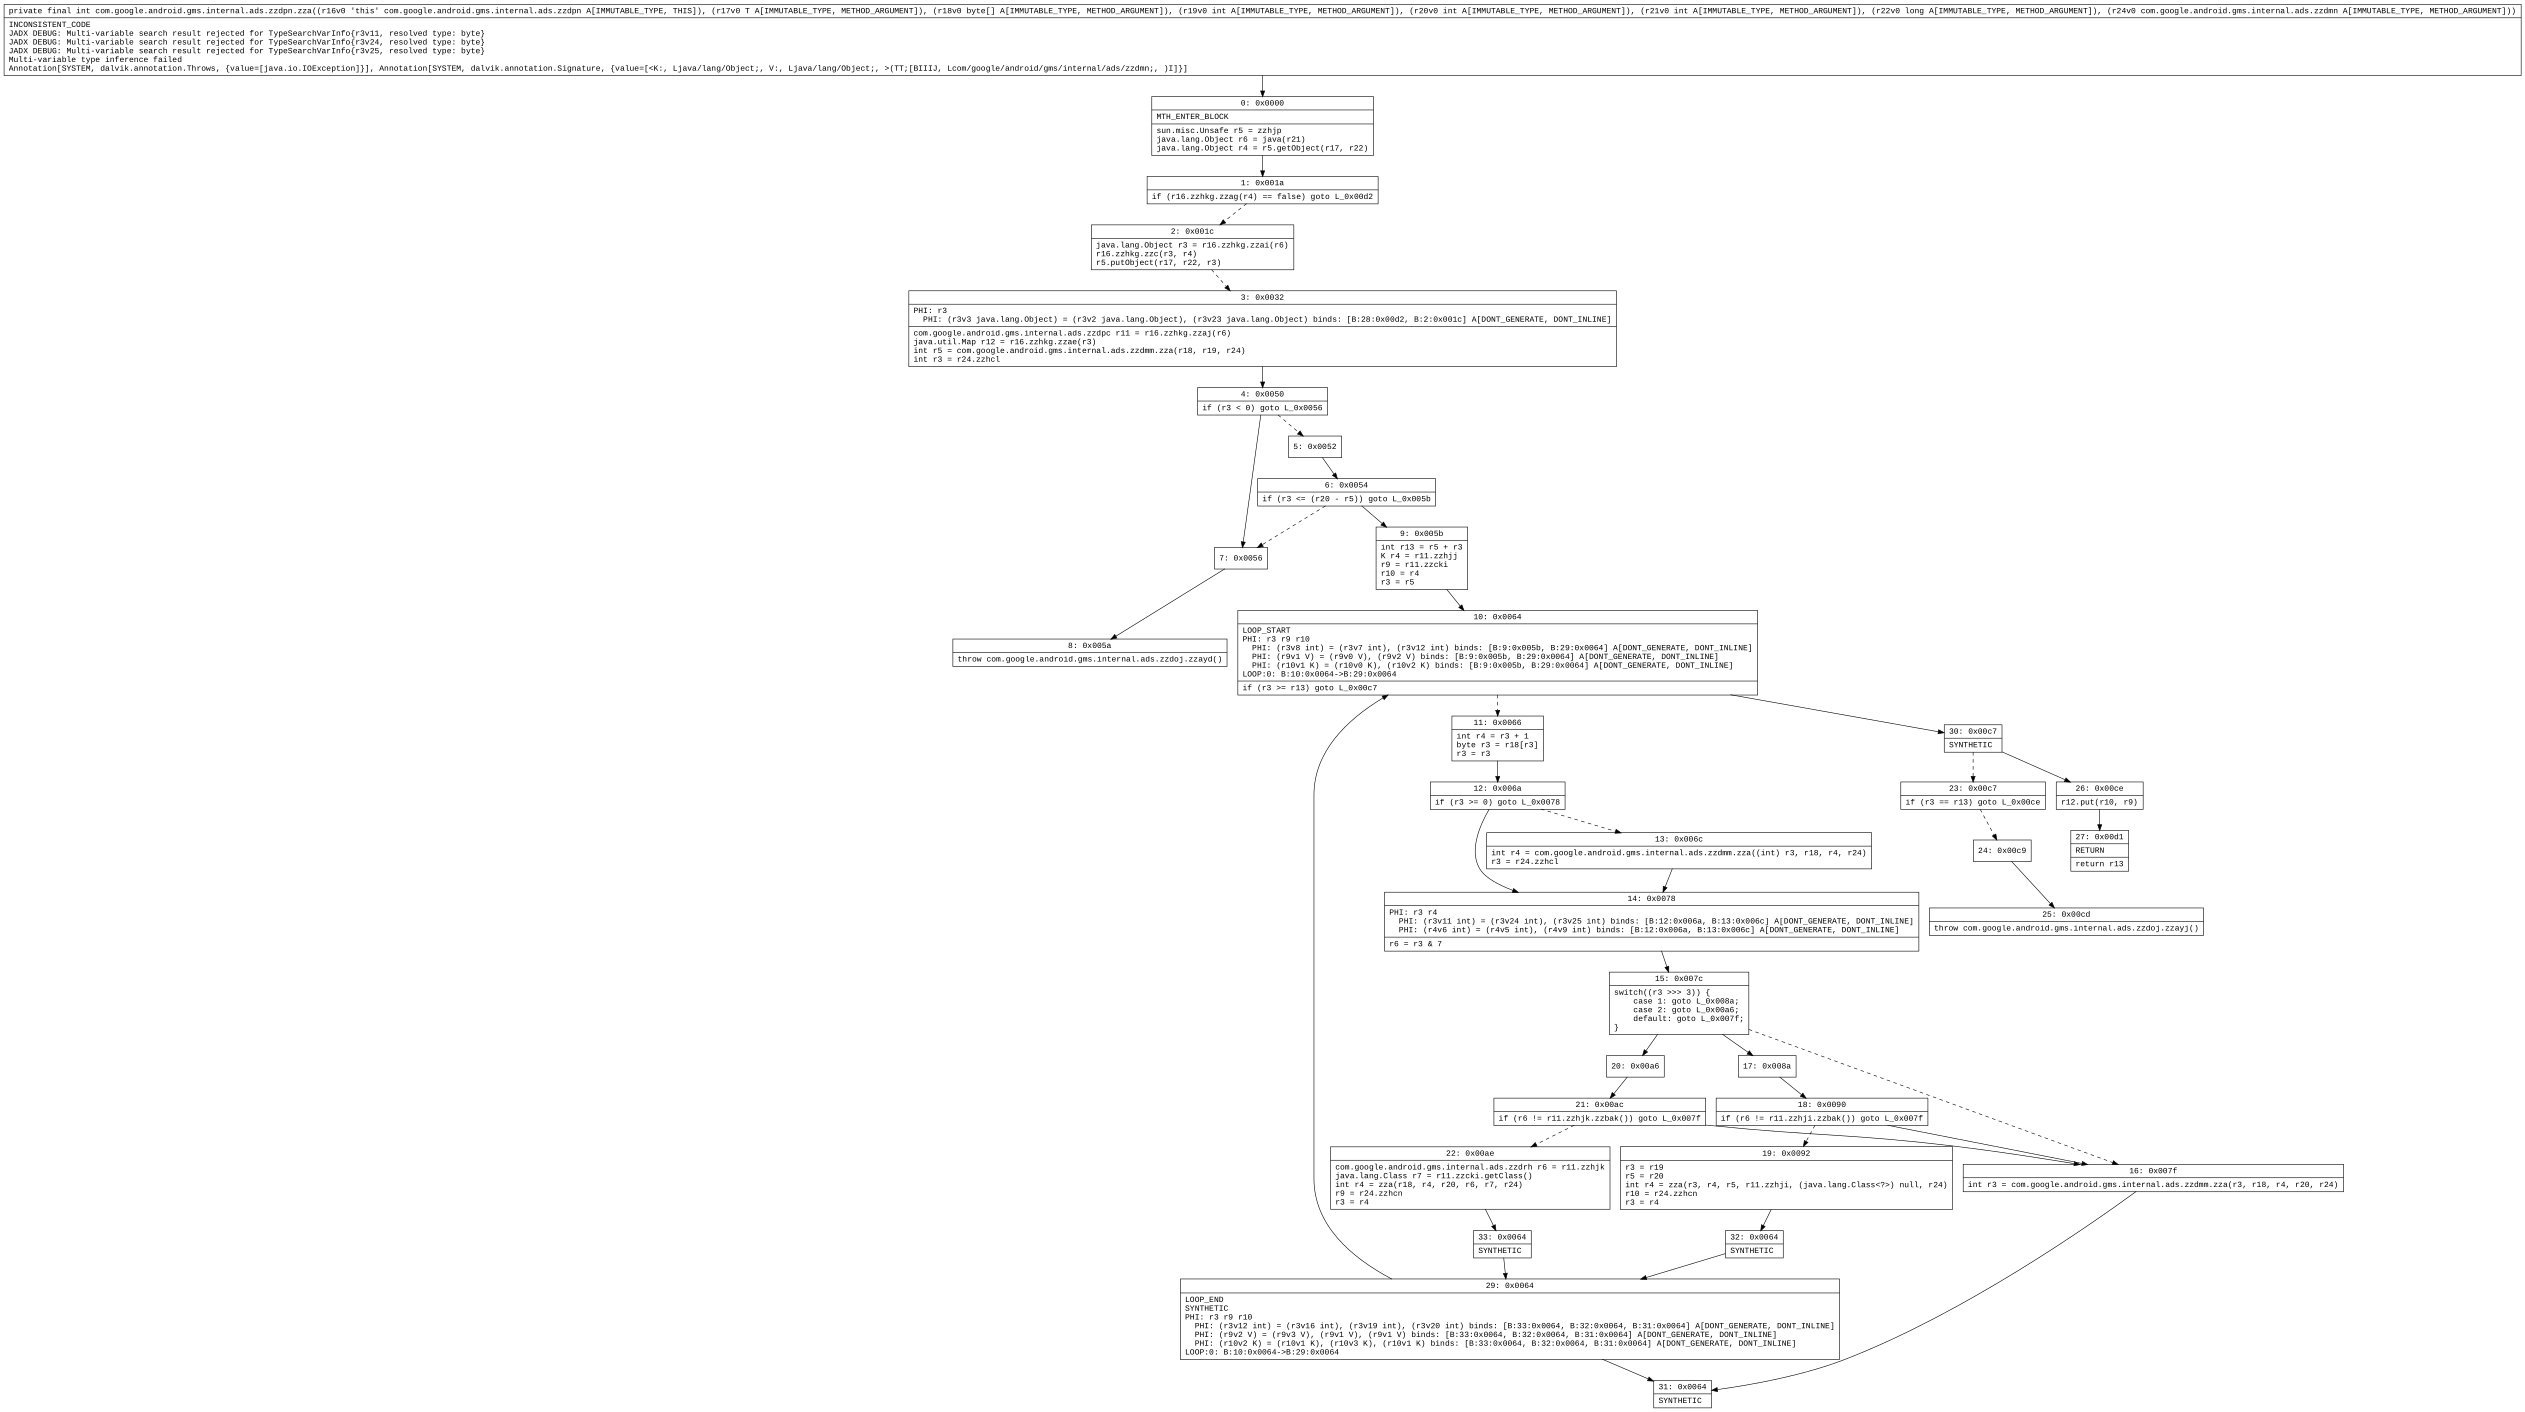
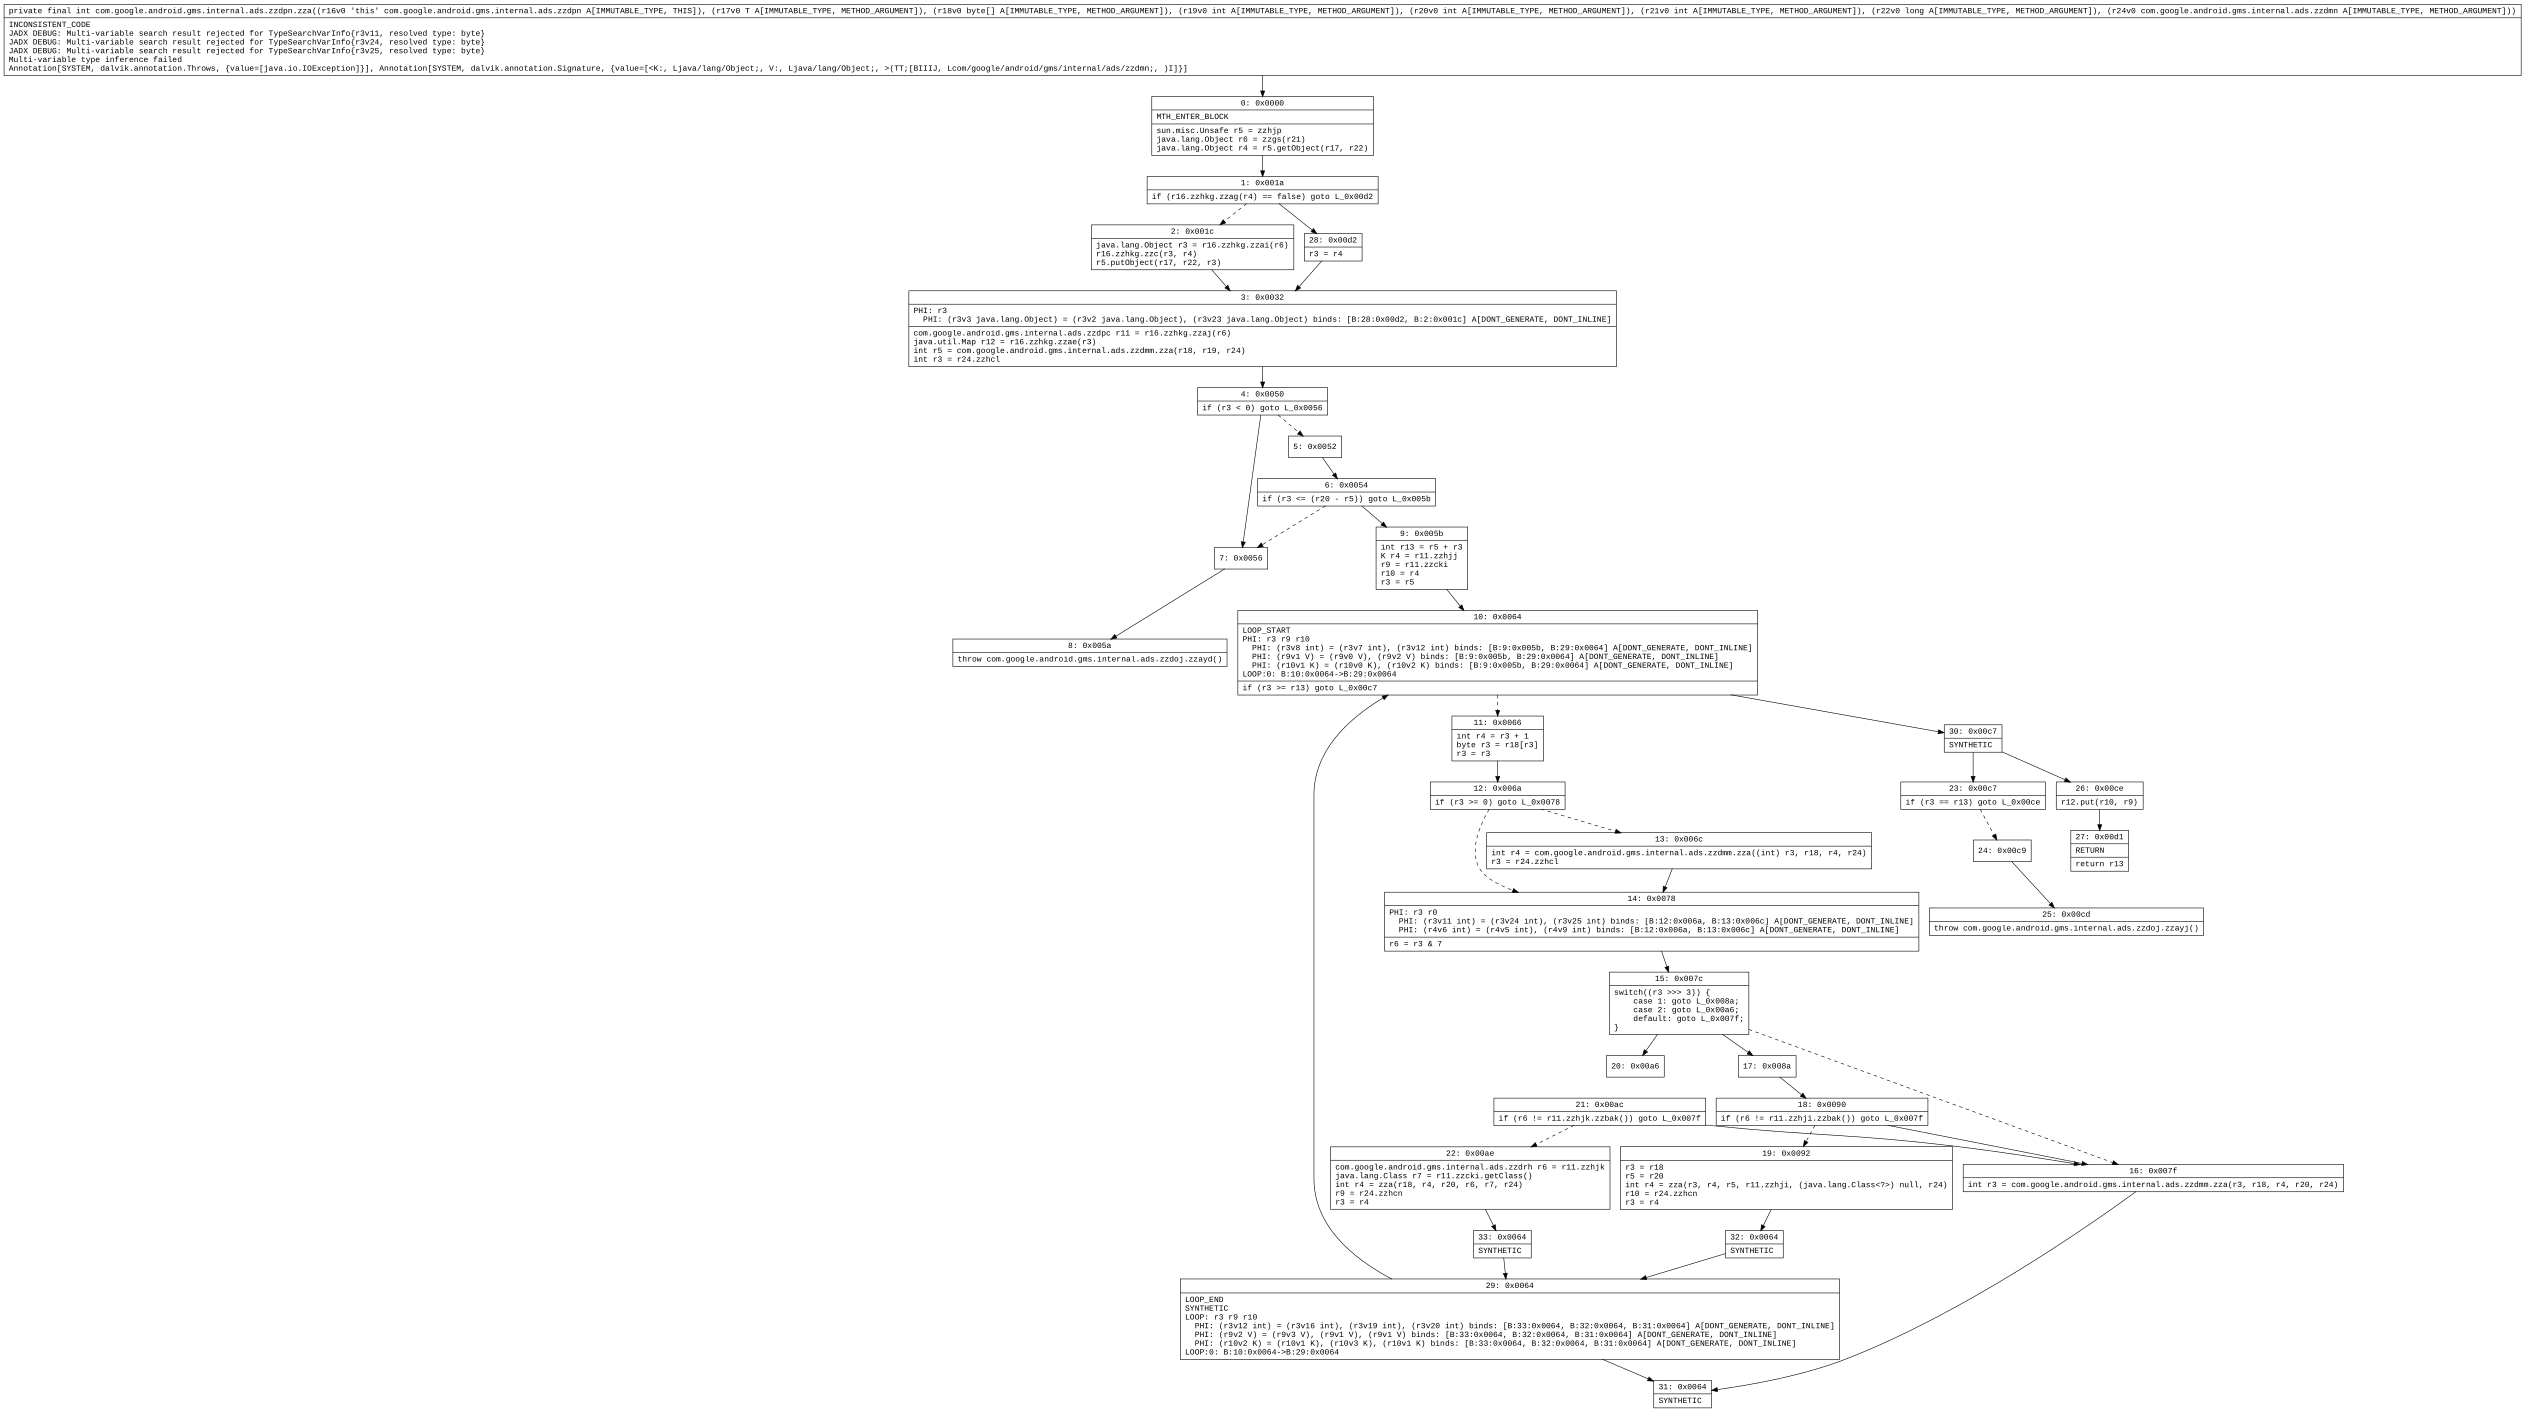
  digraph {
    fontname="Liberation Mono"
    node [fontname="Liberation Mono" shape=record]
    edge [fontname="Liberation Mono"]
-   n1 [label="{0\:\ 0x0000|MTH_ENTER_BLOCK\l|sun.misc.Unsafe r5 = zzhjp\ljava.lang.Object r6 = java(r21)\ljava.lang.Object r4 = r5.getObject(r17, r22)\l}"]
+   n1 [label="{0\:\ 0x0000|MTH_ENTER_BLOCK\l|sun.misc.Unsafe r5 = zzhjp\ljava.lang.Object r6 = zzgs(r21)\ljava.lang.Object r4 = r5.getObject(r17, r22)\l}"]
    n2 [label="{1\:\ 0x001a|if (r16.zzhkg.zzag(r4) == false) goto L_0x00d2\l}"]
    n3 [label="{2\:\ 0x001c|java.lang.Object r3 = r16.zzhkg.zzai(r6)\lr16.zzhkg.zzc(r3, r4)\lr5.putObject(r17, r22, r3)\l}"]
+   n4 [label="{28\:\ 0x00d2|r3 = r4\l}"]
    n5 [label="{3\:\ 0x0032|PHI: r3 \l  PHI: (r3v3 java.lang.Object) = (r3v2 java.lang.Object), (r3v23 java.lang.Object) binds: [B:28:0x00d2, B:2:0x001c] A[DONT_GENERATE, DONT_INLINE]\l|com.google.android.gms.internal.ads.zzdpc r11 = r16.zzhkg.zzaj(r6)\ljava.util.Map r12 = r16.zzhkg.zzae(r3)\lint r5 = com.google.android.gms.internal.ads.zzdmm.zza(r18, r19, r24)\lint r3 = r24.zzhcl\l}"]
    n6 [label="{4\:\ 0x0050|if (r3 \< 0) goto L_0x0056\l}"]
    n7 [label="{5\:\ 0x0052}"]
    n8 [label="{7\:\ 0x0056}"]
    n9 [label="{6\:\ 0x0054|if (r3 \<= (r20 \- r5)) goto L_0x005b\l}"]
    n10 [label="{8\:\ 0x005a|throw com.google.android.gms.internal.ads.zzdoj.zzayd()\l}"]
    n11 [label="{9\:\ 0x005b|int r13 = r5 + r3\lK r4 = r11.zzhjj\lr9 = r11.zzcki\lr10 = r4\lr3 = r5\l}"]
    n12 [label="{10\:\ 0x0064|LOOP_START\lPHI: r3 r9 r10 \l  PHI: (r3v8 int) = (r3v7 int), (r3v12 int) binds: [B:9:0x005b, B:29:0x0064] A[DONT_GENERATE, DONT_INLINE]\l  PHI: (r9v1 V) = (r9v0 V), (r9v2 V) binds: [B:9:0x005b, B:29:0x0064] A[DONT_GENERATE, DONT_INLINE]\l  PHI: (r10v1 K) = (r10v0 K), (r10v2 K) binds: [B:9:0x005b, B:29:0x0064] A[DONT_GENERATE, DONT_INLINE]\lLOOP:0: B:10:0x0064\-\>B:29:0x0064\l|if (r3 \>= r13) goto L_0x00c7\l}"]
    n13 [label="{11\:\ 0x0066|int r4 = r3 + 1\lbyte r3 = r18[r3]\lr3 = r3\l}"]
    n14 [label="{30\:\ 0x00c7|SYNTHETIC\l}"]
    n15 [label="{12\:\ 0x006a|if (r3 \>= 0) goto L_0x0078\l}"]
    n16 [label="{23\:\ 0x00c7|if (r3 == r13) goto L_0x00ce\l}"]
    n17 [label="{26\:\ 0x00ce|r12.put(r10, r9)\l}"]
    n18 [label="{13\:\ 0x006c|int r4 = com.google.android.gms.internal.ads.zzdmm.zza((int) r3, r18, r4, r24)\lr3 = r24.zzhcl\l}"]
-   n19 [label="{14\:\ 0x0078|PHI: r3 r4 \l  PHI: (r3v11 int) = (r3v24 int), (r3v25 int) binds: [B:12:0x006a, B:13:0x006c] A[DONT_GENERATE, DONT_INLINE]\l  PHI: (r4v6 int) = (r4v5 int), (r4v9 int) binds: [B:12:0x006a, B:13:0x006c] A[DONT_GENERATE, DONT_INLINE]\l|r6 = r3 & 7\l}"]
+   n19 [label="{14\:\ 0x0078|PHI: r3 r0 \l  PHI: (r3v11 int) = (r3v24 int), (r3v25 int) binds: [B:12:0x006a, B:13:0x006c] A[DONT_GENERATE, DONT_INLINE]\l  PHI: (r4v6 int) = (r4v5 int), (r4v9 int) binds: [B:12:0x006a, B:13:0x006c] A[DONT_GENERATE, DONT_INLINE]\l|r6 = r3 & 7\l}"]
    n20 [label="{15\:\ 0x007c|switch((r3 \>\>\> 3)) \{\l    case 1: goto L_0x008a;\l    case 2: goto L_0x00a6;\l    default: goto L_0x007f;\l\}\l}"]
    n21 [label="{16\:\ 0x007f|int r3 = com.google.android.gms.internal.ads.zzdmm.zza(r3, r18, r4, r20, r24)\l}"]
    n22 [label="{17\:\ 0x008a}"]
    n23 [label="{20\:\ 0x00a6}"]
    n24 [label="{31\:\ 0x0064|SYNTHETIC\l}"]
    n25 [label="{18\:\ 0x0090|if (r6 != r11.zzhji.zzbak()) goto L_0x007f\l}"]
    n26 [label="{21\:\ 0x00ac|if (r6 != r11.zzhjk.zzbak()) goto L_0x007f\l}"]
-   n27 [label="{19\:\ 0x0092|r3 = r19\lr5 = r20\lint r4 = zza(r3, r4, r5, r11.zzhji, (java.lang.Class\<?\>) null, r24)\lr10 = r24.zzhcn\lr3 = r4\l}"]
+   n27 [label="{19\:\ 0x0092|r3 = r18\lr5 = r20\lint r4 = zza(r3, r4, r5, r11.zzhji, (java.lang.Class\<?\>) null, r24)\lr10 = r24.zzhcn\lr3 = r4\l}"]
    n28 [label="{32\:\ 0x0064|SYNTHETIC\l}"]
-   n29 [label="{29\:\ 0x0064|LOOP_END\lSYNTHETIC\lPHI: r3 r9 r10 \l  PHI: (r3v12 int) = (r3v16 int), (r3v19 int), (r3v20 int) binds: [B:33:0x0064, B:32:0x0064, B:31:0x0064] A[DONT_GENERATE, DONT_INLINE]\l  PHI: (r9v2 V) = (r9v3 V), (r9v1 V), (r9v1 V) binds: [B:33:0x0064, B:32:0x0064, B:31:0x0064] A[DONT_GENERATE, DONT_INLINE]\l  PHI: (r10v2 K) = (r10v1 K), (r10v3 K), (r10v1 K) binds: [B:33:0x0064, B:32:0x0064, B:31:0x0064] A[DONT_GENERATE, DONT_INLINE]\lLOOP:0: B:10:0x0064\-\>B:29:0x0064\l}"]
+   n29 [label="{29\:\ 0x0064|LOOP_END\lSYNTHETIC\lLOOP: r3 r9 r10 \l  PHI: (r3v12 int) = (r3v16 int), (r3v19 int), (r3v20 int) binds: [B:33:0x0064, B:32:0x0064, B:31:0x0064] A[DONT_GENERATE, DONT_INLINE]\l  PHI: (r9v2 V) = (r9v3 V), (r9v1 V), (r9v1 V) binds: [B:33:0x0064, B:32:0x0064, B:31:0x0064] A[DONT_GENERATE, DONT_INLINE]\l  PHI: (r10v2 K) = (r10v1 K), (r10v3 K), (r10v1 K) binds: [B:33:0x0064, B:32:0x0064, B:31:0x0064] A[DONT_GENERATE, DONT_INLINE]\lLOOP:0: B:10:0x0064\-\>B:29:0x0064\l}"]
    n30 [label="{22\:\ 0x00ae|com.google.android.gms.internal.ads.zzdrh r6 = r11.zzhjk\ljava.lang.Class r7 = r11.zzcki.getClass()\lint r4 = zza(r18, r4, r20, r6, r7, r24)\lr9 = r24.zzhcn\lr3 = r4\l}"]
    n31 [label="{33\:\ 0x0064|SYNTHETIC\l}"]
    n32 [label="{24\:\ 0x00c9}"]
    n33 [label="{25\:\ 0x00cd|throw com.google.android.gms.internal.ads.zzdoj.zzayj()\l}"]
    n34 [label="{27\:\ 0x00d1|RETURN\l|return r13\l}"]
    n35 [label="{private final int com.google.android.gms.internal.ads.zzdpn.zza((r16v0 'this' com.google.android.gms.internal.ads.zzdpn A[IMMUTABLE_TYPE, THIS]), (r17v0 T A[IMMUTABLE_TYPE, METHOD_ARGUMENT]), (r18v0 byte[] A[IMMUTABLE_TYPE, METHOD_ARGUMENT]), (r19v0 int A[IMMUTABLE_TYPE, METHOD_ARGUMENT]), (r20v0 int A[IMMUTABLE_TYPE, METHOD_ARGUMENT]), (r21v0 int A[IMMUTABLE_TYPE, METHOD_ARGUMENT]), (r22v0 long A[IMMUTABLE_TYPE, METHOD_ARGUMENT]), (r24v0 com.google.android.gms.internal.ads.zzdmn A[IMMUTABLE_TYPE, METHOD_ARGUMENT]))  | INCONSISTENT_CODE\lJADX DEBUG: Multi\-variable search result rejected for TypeSearchVarInfo\{r3v11, resolved type: byte\}\lJADX DEBUG: Multi\-variable search result rejected for TypeSearchVarInfo\{r3v24, resolved type: byte\}\lJADX DEBUG: Multi\-variable search result rejected for TypeSearchVarInfo\{r3v25, resolved type: byte\}\lMulti\-variable type inference failed\lAnnotation[SYSTEM, dalvik.annotation.Throws, \{value=[java.io.IOException]\}], Annotation[SYSTEM, dalvik.annotation.Signature, \{value=[\<K:, Ljava\/lang\/Object;, V:, Ljava\/lang\/Object;, \>(TT;[BIIIJ, Lcom\/google\/android\/gms\/internal\/ads\/zzdmn;, )I]\}]\l}"]
    n1 -> n2
    n2 -> n3 [style=dashed]
-   n3 -> n5 [style=dashed]
+   n2 -> n4
+   n3 -> n5
+   n4 -> n5
    n5 -> n6
    n6 -> n7 [style=dashed]
    n6 -> n8
    n7 -> n9
    n8 -> n10
    n9 -> n8 [style=dashed]
    n9 -> n11
    n11 -> n12
    n12 -> n13 [style=dashed]
    n12 -> n14
    n13 -> n15
-   n14 -> n16 [style=dashed]
+   n14 -> n16
    n14 -> n17
    n15 -> n18 [style=dashed]
-   n15 -> n19
+   n15 -> n19 [style=dashed]
    n16 -> n32 [style=dashed]
    n17 -> n34
    n18 -> n19
    n19 -> n20
    n20 -> n21 [style=dashed]
    n20 -> n22
    n20 -> n23
    n21 -> n24
    n22 -> n25
-   n23 -> n26
    n25 -> n21
    n25 -> n27 [style=dashed]
    n26 -> n21
    n26 -> n30 [style=dashed]
    n27 -> n28
    n28 -> n29
    n29 -> n12
    n29 -> n24
    n30 -> n31
    n31 -> n29
    n32 -> n33
    n35 -> n1
  }
